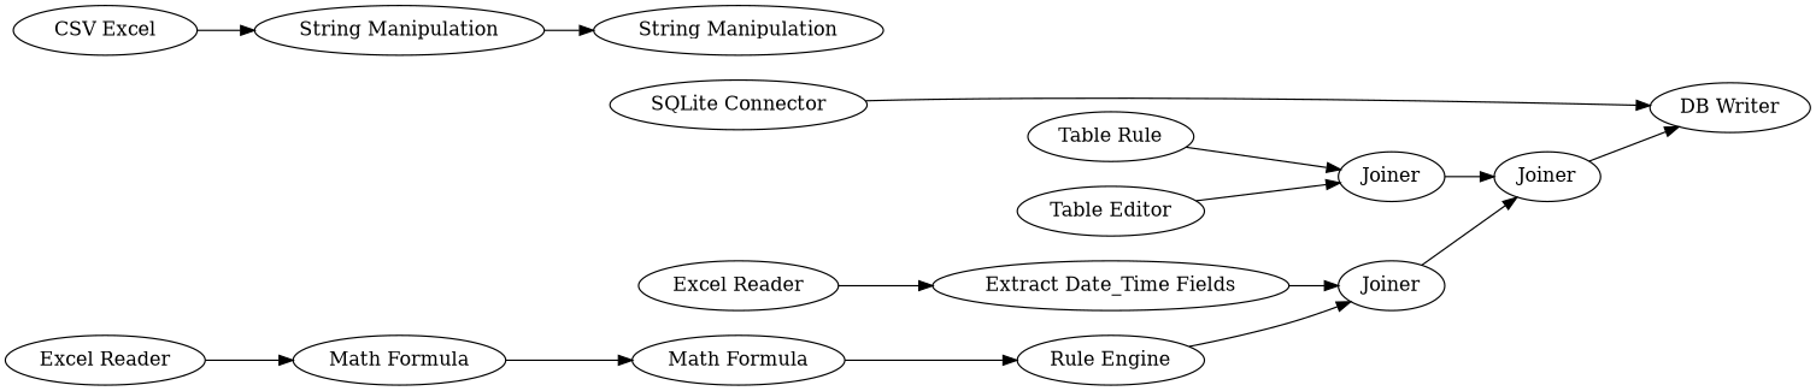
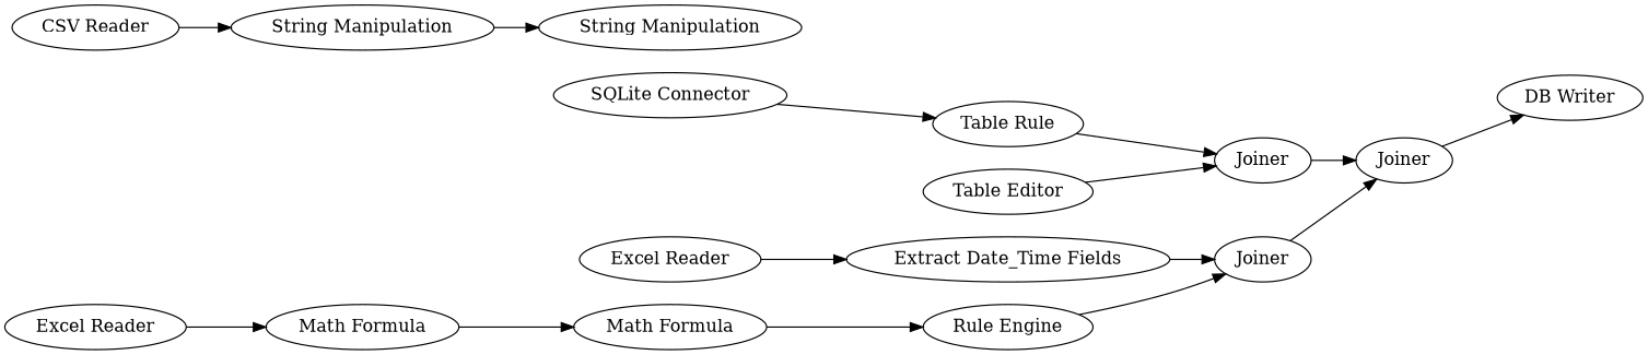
  digraph {
    rankdir=LR
    n1 [label="Math Formula"]
    n2 [label="Math Formula"]
    n3 [label="Rule Engine"]
    n4 [label=Joiner]
    n5 [label="Table Editor"]
    n6 [label=Joiner]
    n7 [label=Joiner]
    n8 [label="DB Writer"]
    n9 [label="String Manipulation"]
    n10 [label="Excel Reader"]
    n11 [label="Extract Date_Time Fields"]
    n12 [label="String Manipulation"]
    n13 [label="SQLite Connector"]
    n14 [label="Excel Reader"]
    n15 [label="Table Rule"]
-   n16 [label="CSV Excel"]
+   n16 [label="CSV Reader"]
    n1 -> n2
    n2 -> n3
    n3 -> n4
    n4 -> n7
    n5 -> n6
    n6 -> n7
    n7 -> n8
    n10 -> n11
    n11 -> n4
    n12 -> n9
-   n13 -> n8
+   n13 -> n15
    n14 -> n1
    n15 -> n6
    n16 -> n12
  }
